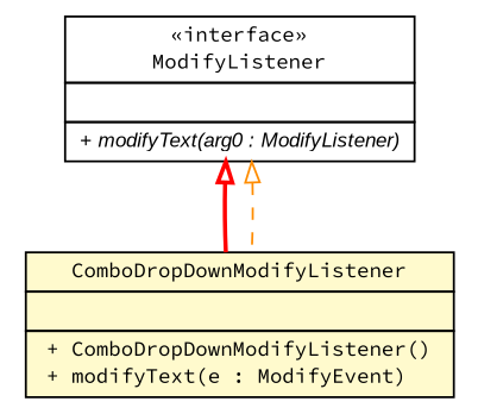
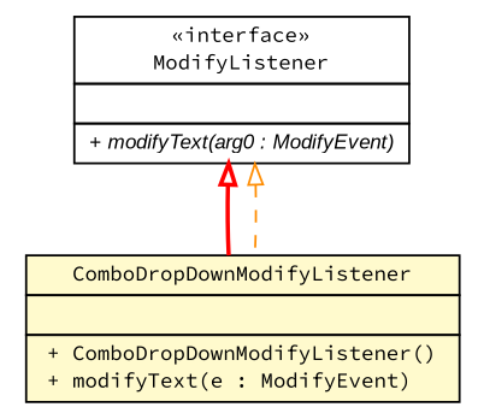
  digraph {
    nodesep=0.25
    ranksep=0.5
    fontname="Source Code Pro"
    node [fontcolor=black fontname="Source Code Pro" fontsize=10.0 shape=plaintext]
    edge [arrowtail=empty dir=back fontname="Source Code Pro" fontsize=10 headport=p labelfontname=arial labelfontsize=10 tailport=p]
    n1 [label=<<table title="gov.sandia.cf.parts.listeners.ComboDropDownModifyListener" border="0" cellborder="1" cellspacing="0" cellpadding="2" port="p" bgcolor="lemonChiffon" href="./ComboDropDownModifyListener.html"> 		<tr><td><table border="0" cellspacing="0" cellpadding="1"> <tr><td align="center" balign="center"> ComboDropDownModifyListener </td></tr> 		</table></td></tr> 		<tr><td><table border="0" cellspacing="0" cellpadding="1"> <tr><td align="left" balign="left">  </td></tr> 		</table></td></tr> 		<tr><td><table border="0" cellspacing="0" cellpadding="1"> <tr><td align="left" balign="left"> + ComboDropDownModifyListener() </td></tr> <tr><td align="left" balign="left"> + modifyText(e : ModifyEvent) </td></tr> 		</table></td></tr> 		</table>>]
-   n2 [label=<<table title="org.eclipse.swt.events.ModifyListener" border="0" cellborder="1" cellspacing="0" cellpadding="2" port="p" href="http://java.sun.com/j2se/1.4.2/docs/api/org/eclipse/swt/events/ModifyListener.html"> 		<tr><td><table border="0" cellspacing="0" cellpadding="1"> <tr><td align="center" balign="center"> &#171;interface&#187; </td></tr> <tr><td align="center" balign="center"> ModifyListener </td></tr> 		</table></td></tr> 		<tr><td><table border="0" cellspacing="0" cellpadding="1"> <tr><td align="left" balign="left">  </td></tr> 		</table></td></tr> 		<tr><td><table border="0" cellspacing="0" cellpadding="1"> <tr><td align="left" balign="left"><font face="arial italic" point-size="10.0"> + modifyText(arg0 : ModifyListener) </font></td></tr> 		</table></td></tr> 		</table>>]
+   n2 [label=<<table title="org.eclipse.swt.events.ModifyListener" border="0" cellborder="1" cellspacing="0" cellpadding="2" port="p" href="http://java.sun.com/j2se/1.4.2/docs/api/org/eclipse/swt/events/ModifyListener.html"> 		<tr><td><table border="0" cellspacing="0" cellpadding="1"> <tr><td align="center" balign="center"> &#171;interface&#187; </td></tr> <tr><td align="center" balign="center"> ModifyListener </td></tr> 		</table></td></tr> 		<tr><td><table border="0" cellspacing="0" cellpadding="1"> <tr><td align="left" balign="left">  </td></tr> 		</table></td></tr> 		<tr><td><table border="0" cellspacing="0" cellpadding="1"> <tr><td align="left" balign="left"><font face="arial italic" point-size="10.0"> + modifyText(arg0 : ModifyEvent) </font></td></tr> 		</table></td></tr> 		</table>>]
    n2 -> n1 [style=bold color=red]
    n2 -> n1 [style=dashed color=darkorange]
  }
